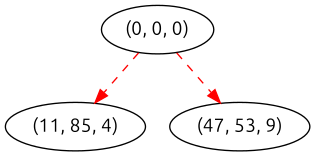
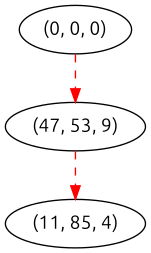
  digraph {
    fontname=Ubuntu
    node [fontname=Ubuntu]
    edge [color=red fontname=Ubuntu style=dashed]
    n1 [label="(11, 85, 4)"]
    "(0, 0, 0)"
    "(47, 53, 9)"
-   "(0, 0, 0)" -> n1
+   "(47, 53, 9)" -> n1
    "(0, 0, 0)" -> "(47, 53, 9)"
  }
